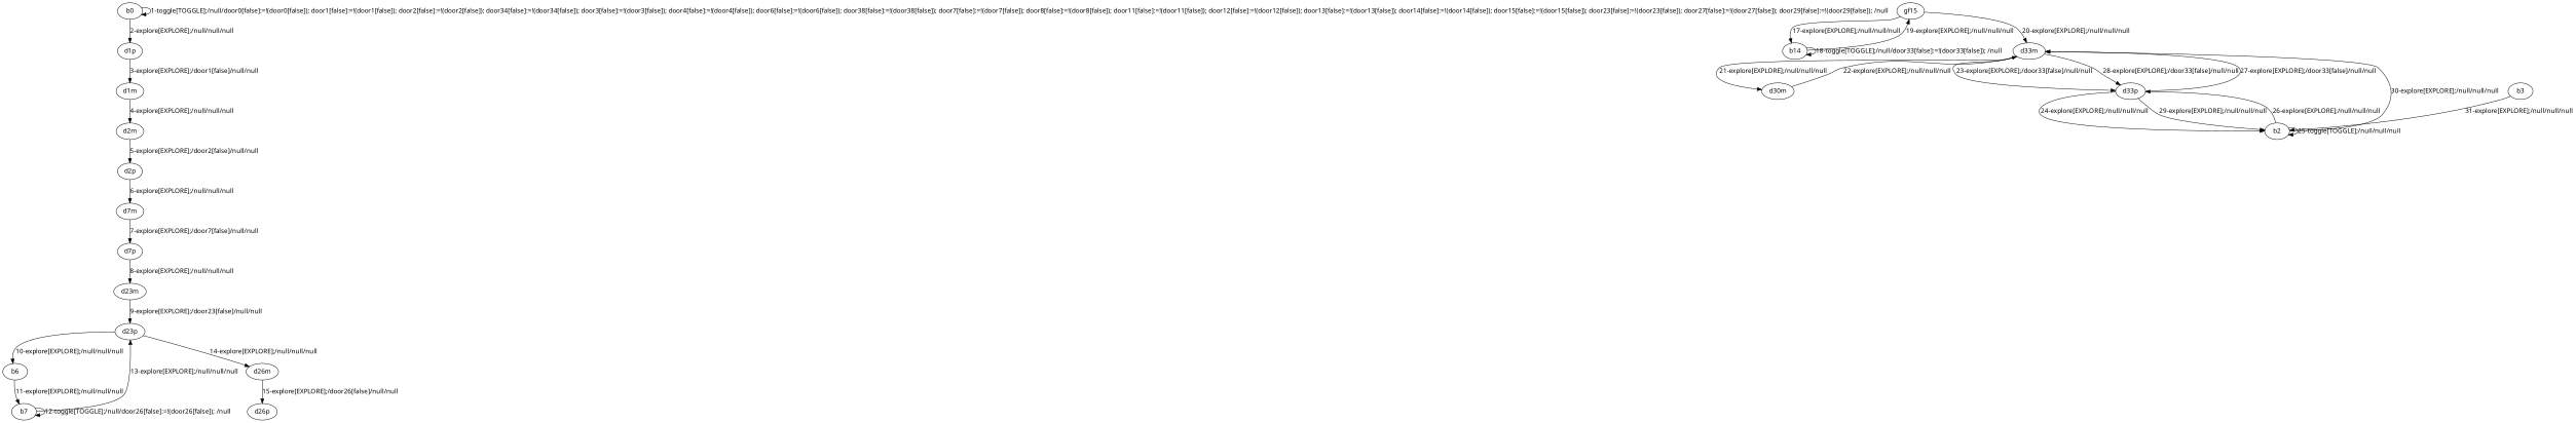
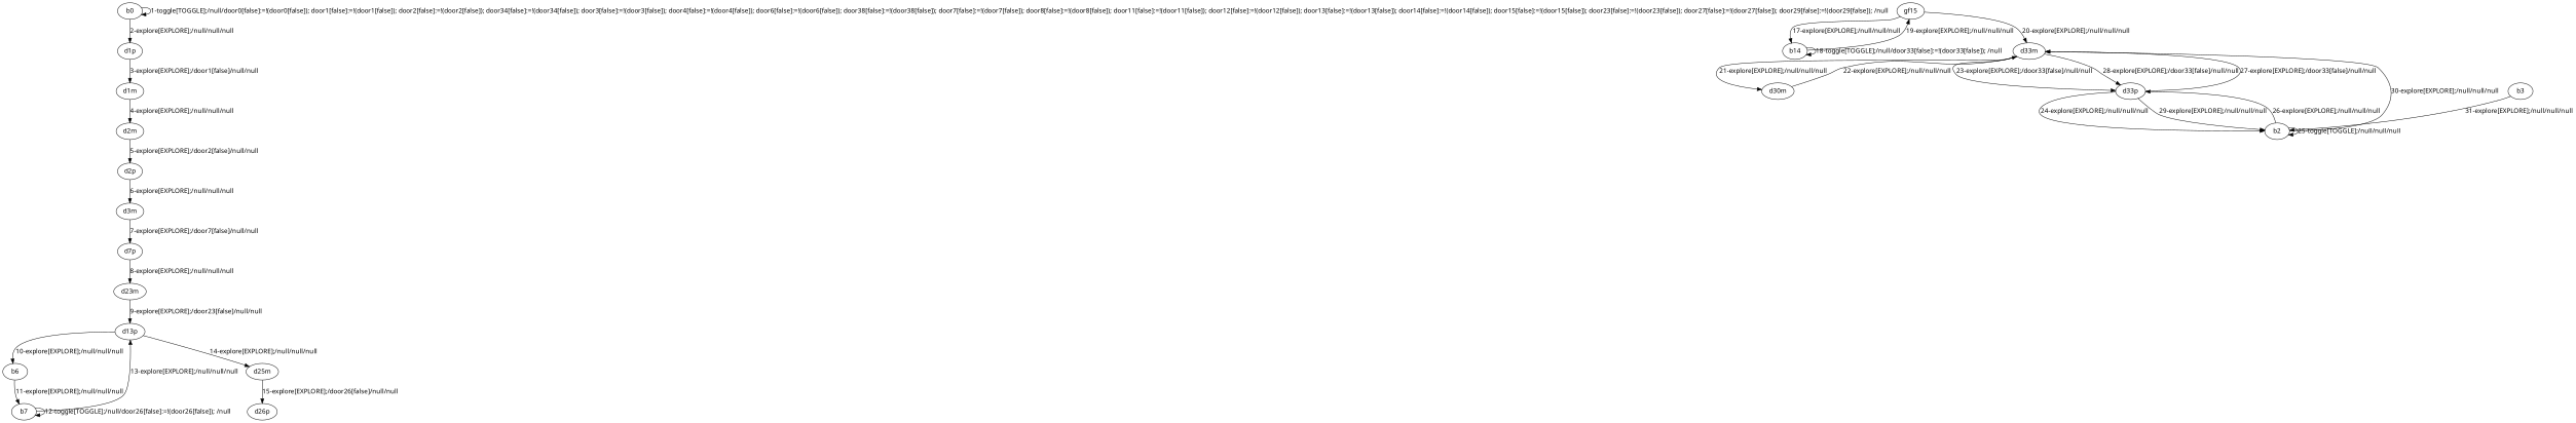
  digraph {
    fontname="Noto Sans"
    node [fontname="Noto Sans"]
    edge [fontname="Noto Sans"]
    b0
    d1p
    d1m
    d2m
    d2p
-   d7m
+   d7m [label=d3m]
    d7p
    d23m
-   d23p
+   d23p [label=d13p]
    b6
-   d26m
+   d26m [label=d25m]
    b7
    d26p
    gf15
    b14
    d33m
    d30m
    d33p
    b2
    b3
    b0 -> b0 [label="1-toggle[TOGGLE];/null/door0[false]:=!(door0[false]); door1[false]:=!(door1[false]); door2[false]:=!(door2[false]); door34[false]:=!(door34[false]); door3[false]:=!(door3[false]); door4[false]:=!(door4[false]); door6[false]:=!(door6[false]); door38[false]:=!(door38[false]); door7[false]:=!(door7[false]); door8[false]:=!(door8[false]); door11[false]:=!(door11[false]); door12[false]:=!(door12[false]); door13[false]:=!(door13[false]); door14[false]:=!(door14[false]); door15[false]:=!(door15[false]); door23[false]:=!(door23[false]); door27[false]:=!(door27[false]); door29[false]:=!(door29[false]); /null"]
    b0 -> d1p [label="2-explore[EXPLORE];/null/null/null"]
    d1p -> d1m [label="3-explore[EXPLORE];/door1[false]/null/null"]
    d1m -> d2m [label="4-explore[EXPLORE];/null/null/null"]
    d2m -> d2p [label="5-explore[EXPLORE];/door2[false]/null/null"]
    d2p -> d7m [label="6-explore[EXPLORE];/null/null/null"]
    d7m -> d7p [label="7-explore[EXPLORE];/door7[false]/null/null"]
    d7p -> d23m [label="8-explore[EXPLORE];/null/null/null"]
    d23m -> d23p [label="9-explore[EXPLORE];/door23[false]/null/null"]
    d23p -> b6 [label="10-explore[EXPLORE];/null/null/null"]
    d23p -> d26m [label="14-explore[EXPLORE];/null/null/null"]
    b6 -> b7 [label="11-explore[EXPLORE];/null/null/null"]
    d26m -> d26p [label="15-explore[EXPLORE];/door26[false]/null/null"]
    b7 -> d23p [label="13-explore[EXPLORE];/null/null/null"]
    b7 -> b7 [label="12-toggle[TOGGLE];/null/door26[false]:=!(door26[false]); /null"]
    gf15 -> b14 [label="17-explore[EXPLORE];/null/null/null"]
    gf15 -> d33m [label="20-explore[EXPLORE];/null/null/null"]
    b14 -> gf15 [label="19-explore[EXPLORE];/null/null/null"]
    b14 -> b14 [label="18-toggle[TOGGLE];/null/door33[false]:=!(door33[false]); /null"]
    d33m -> d30m [label="21-explore[EXPLORE];/null/null/null"]
    d33m -> d33p [label="23-explore[EXPLORE];/door33[false]/null/null"]
    d33m -> d33p [label="28-explore[EXPLORE];/door33[false]/null/null"]
    d30m -> d33m [label="22-explore[EXPLORE];/null/null/null"]
    d33p -> d33m [label="27-explore[EXPLORE];/door33[false]/null/null"]
    d33p -> b2 [label="24-explore[EXPLORE];/null/null/null"]
    d33p -> b2 [label="29-explore[EXPLORE];/null/null/null"]
    b2 -> d33m [label="30-explore[EXPLORE];/null/null/null"]
    b2 -> d33p [label="26-explore[EXPLORE];/null/null/null"]
    b2 -> b2 [label="25-toggle[TOGGLE];/null/null/null"]
    b3 -> b2 [label="31-explore[EXPLORE];/null/null/null"]
  }
